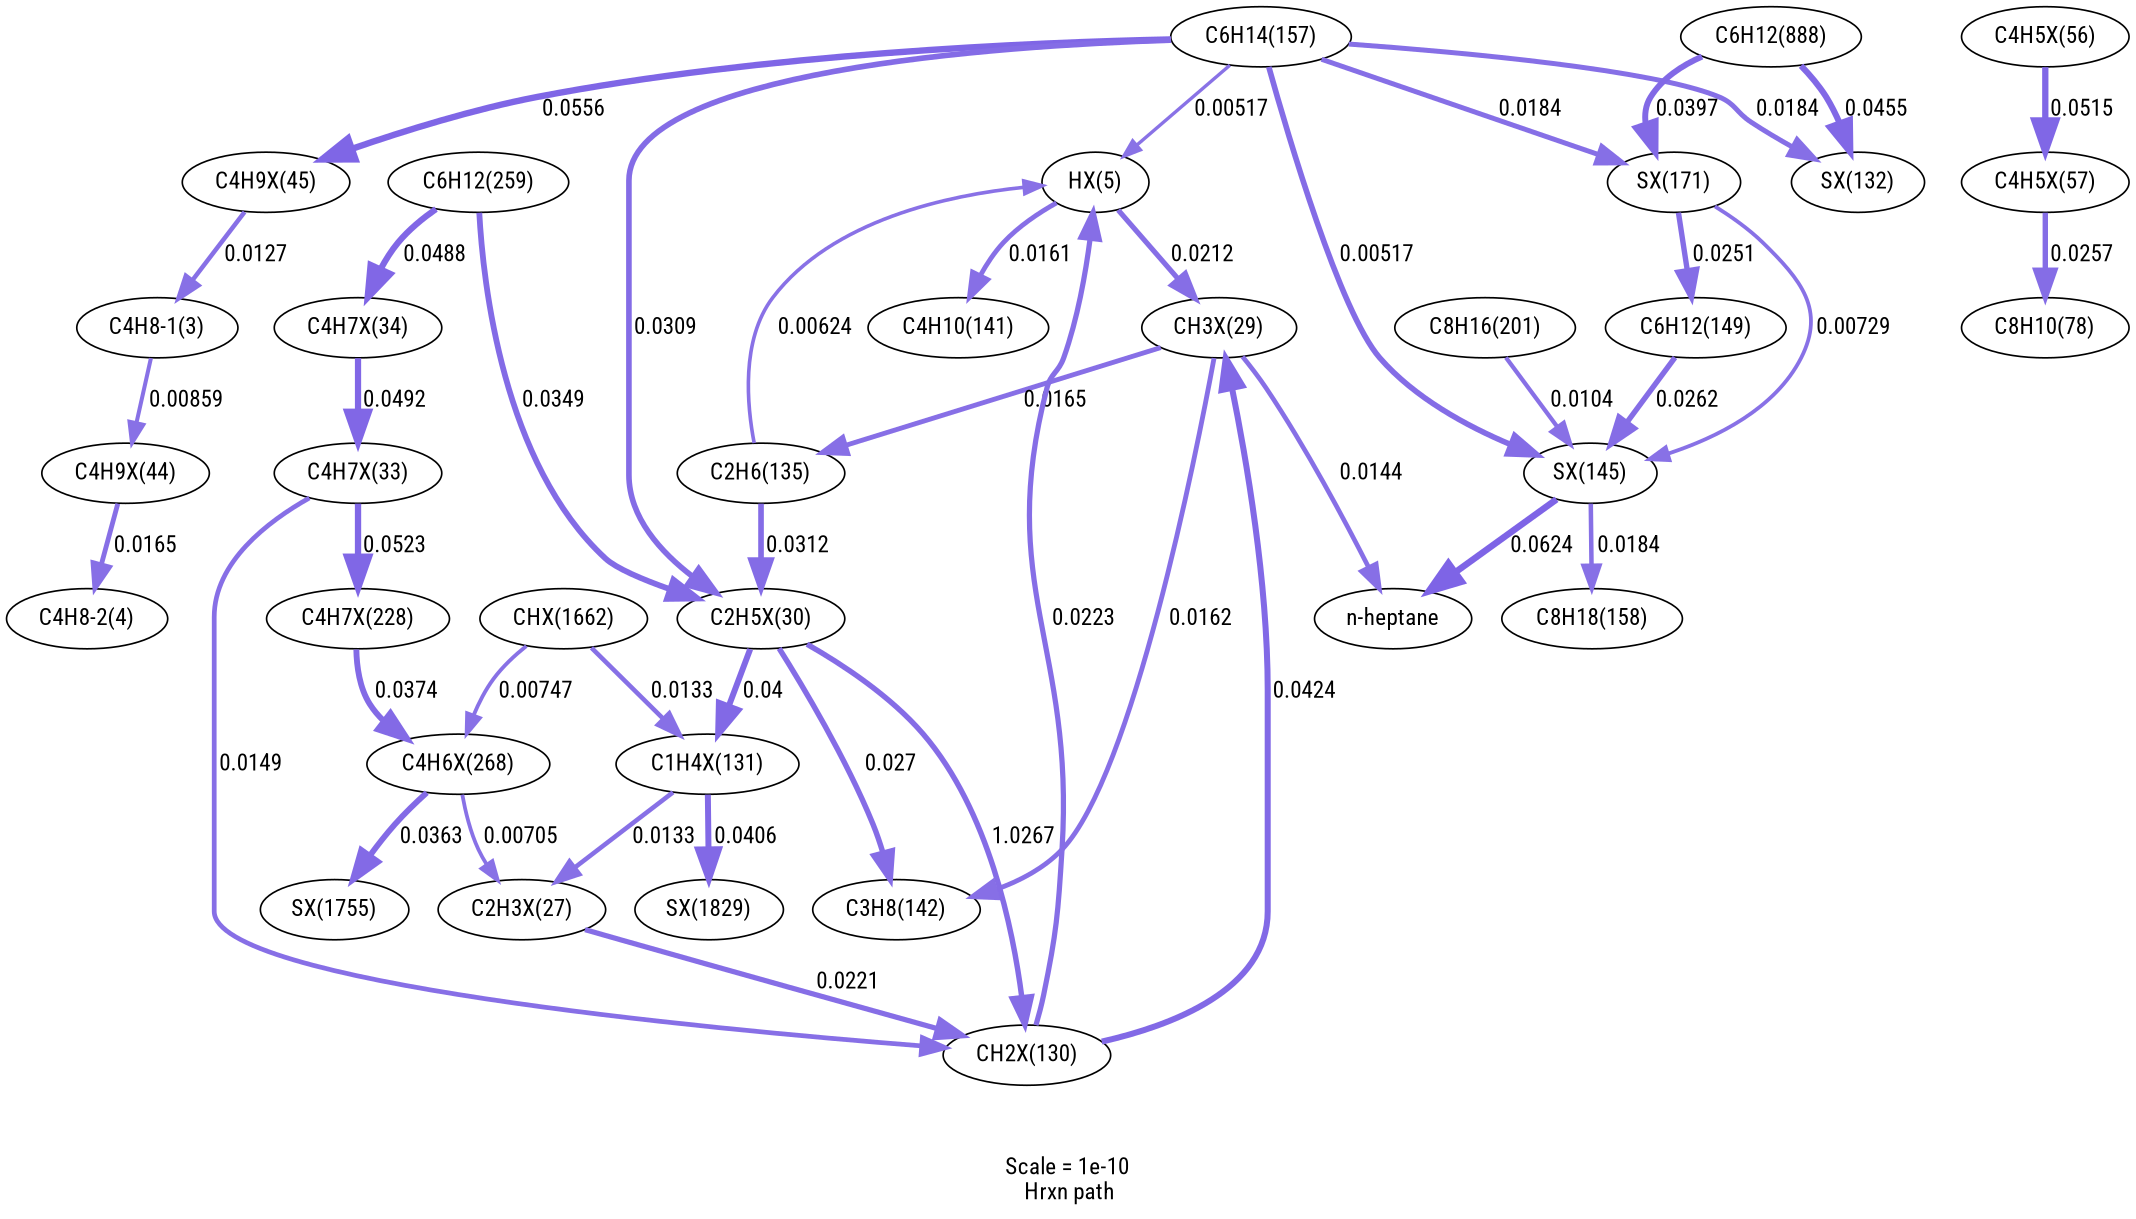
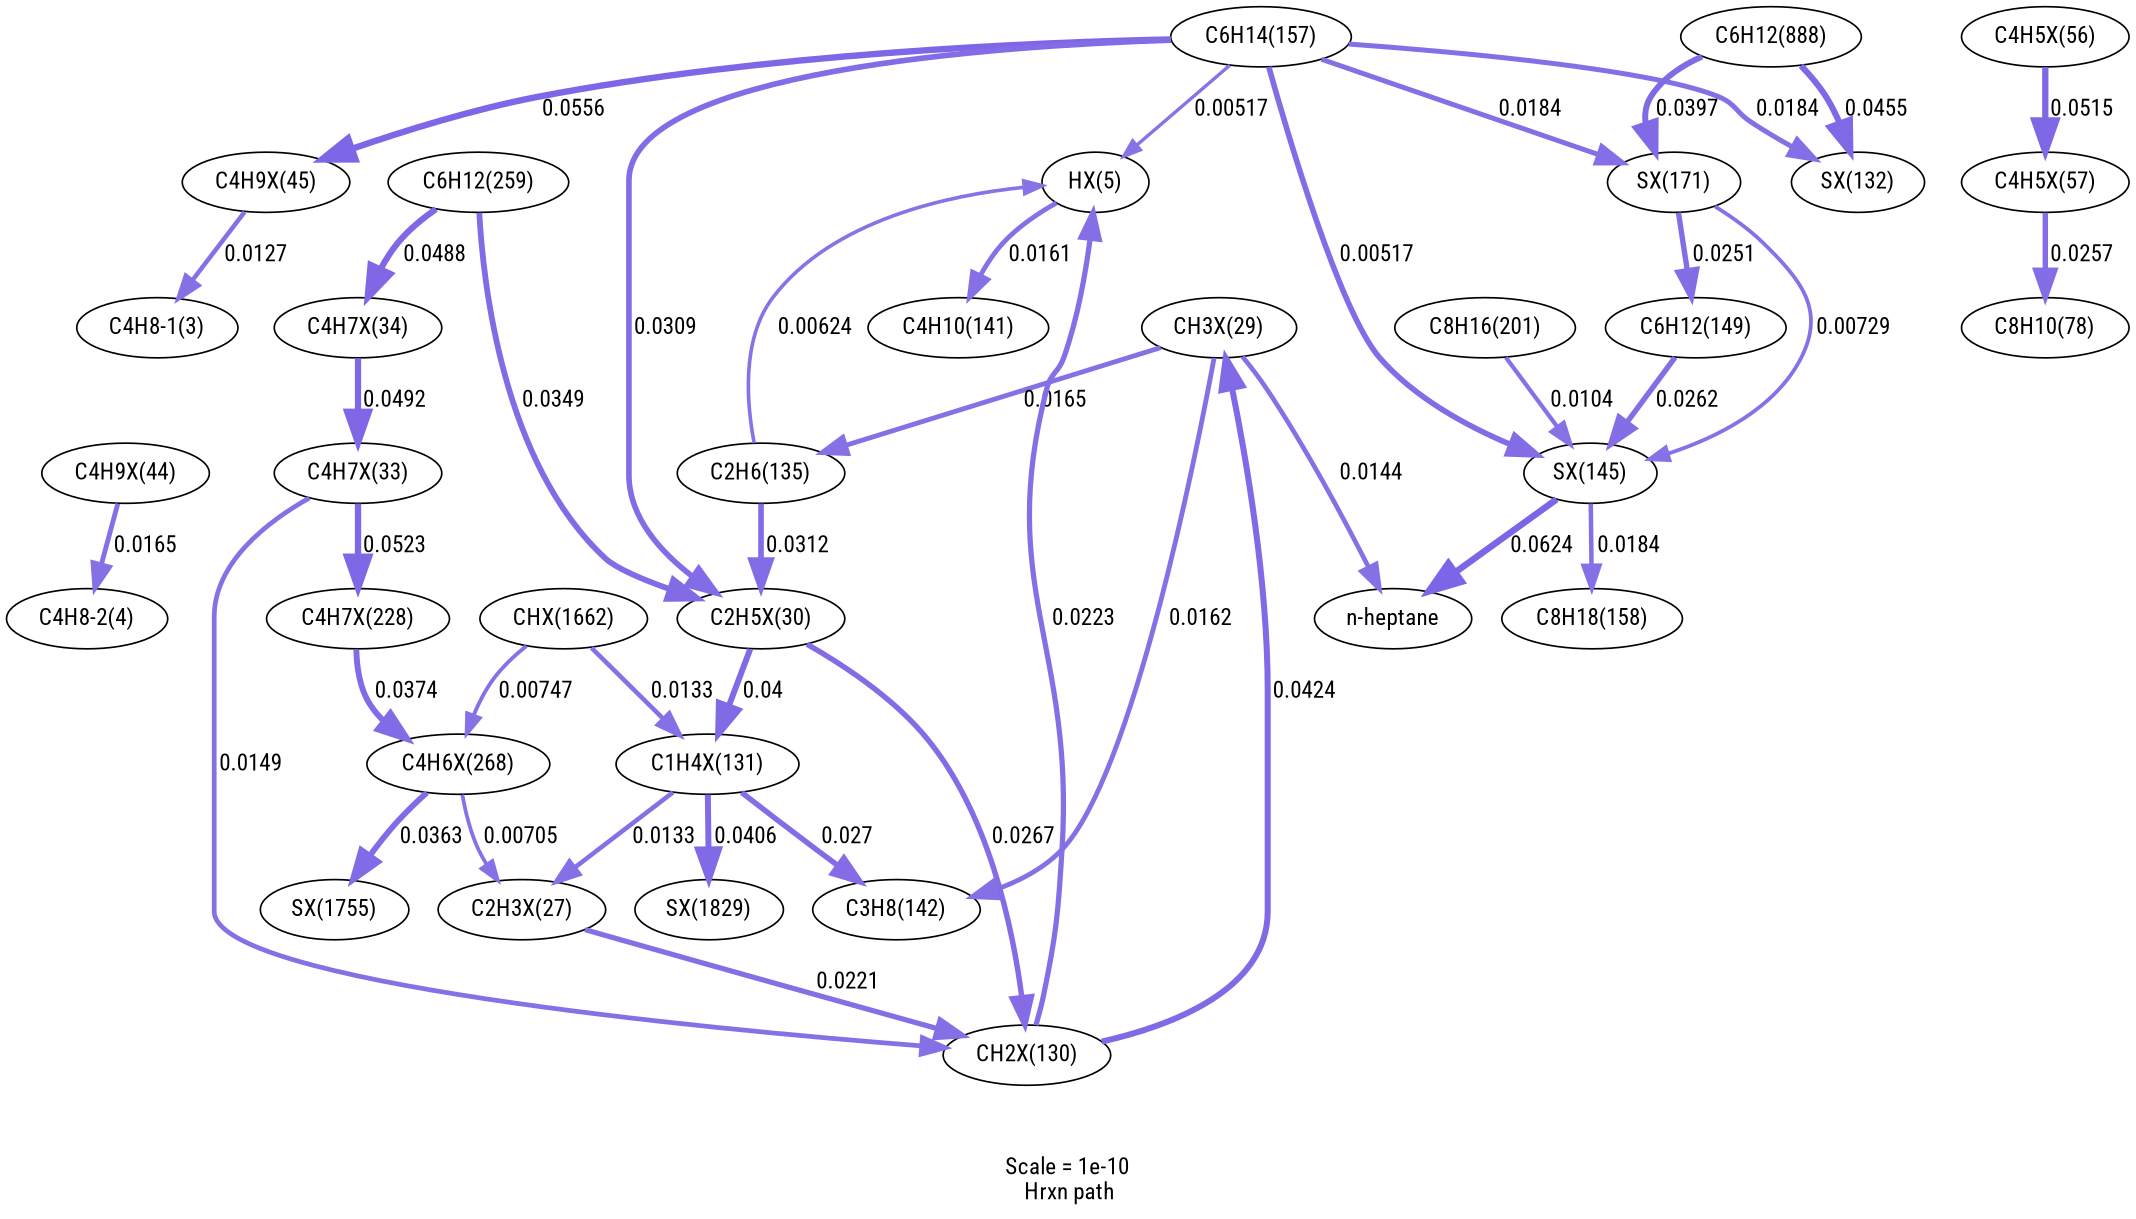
  digraph {
    fontname="Roboto Condensed"
    label="Scale = 1e-10\l Hrxn path"
    node [fontname="Roboto Condensed"]
    edge [arrowsize=1.44 color="0.7, 0.516, 0.9" fontname="Roboto Condensed" style="setlinewidth(2.9)"]
    n1 [label="HX(5)"]
    n2 [label="C4H10(141)"]
    n3 [label="CH3X(29)"]
    n4 [label="C2H6(135)"]
    n5 [label="C3H8(142)"]
    n6 [label="n-heptane"]
    n7 [label="C6H14(157)"]
    n8 [label="C4H9X(45)"]
    n9 [label="C2H5X(30)"]
    n10 [label="SX(145)"]
    n11 [label="SX(171)"]
    n12 [label="SX(132)"]
    n13 [label="C4H8-1(3)"]
    n14 [label="CH2X(130)"]
    n15 [label="C1H4X(131)"]
    n16 [label="C8H18(158)"]
    n17 [label="C6H12(149)"]
    n18 [label="C2H3X(27)"]
    n19 [label="C4H6X(268)"]
    n20 [label="SX(1755)"]
    n21 [label="SX(1829)"]
    n22 [label="C4H5X(56)"]
    n23 [label="C4H5X(57)"]
    n24 [label="C8H10(78)"]
    n25 [label="C4H9X(44)"]
    n26 [label="C4H8-2(4)"]
    n27 [label="C6H12(259)"]
    n28 [label="C4H7X(34)"]
    n29 [label="C4H7X(33)"]
    n30 [label="C4H7X(228)"]
    n31 [label="C8H16(201)"]
    n32 [label="C6H12(888)"]
    n33 [label="CHX(1662)"]
    n1 -> n2 [label=" 0.0161" style="setlinewidth(2.88)"]
-   n1 -> n3 [arrowsize=1.54 color="0.7, 0.521, 0.9" label=" 0.0212" style="setlinewidth(3.09)"]
    n3 -> n4 [arrowsize=1.45 label=" 0.0165"]
    n3 -> n5 [label=" 0.0162" style="setlinewidth(2.89)"]
    n3 -> n6 [arrowsize=1.4 color="0.7, 0.514, 0.9" label=" 0.0144" style="setlinewidth(2.8)"]
    n4 -> n1 [arrowsize=1.08 color="0.7, 0.506, 0.9" label=" 0.00624" style="setlinewidth(2.17)"]
    n4 -> n9 [arrowsize=1.69 color="0.7, 0.531, 0.9" label=" 0.0312" style="setlinewidth(3.38)"]
    n7 -> n1 [arrowsize=1.01 color="0.7, 0.505, 0.9" label=" 0.00517" style="setlinewidth(2.02)"]
    n7 -> n8 [arrowsize=1.91 color="0.7, 0.556, 0.9" label=" 0.0556" style="setlinewidth(3.82)"]
    n7 -> n9 [arrowsize=1.69 color="0.7, 0.531, 0.9" label=" 0.0309" style="setlinewidth(3.37)"]
    n7 -> n10 [arrowsize=1.68 color="0.7, 0.53, 0.9" label=" 0.00517" style="setlinewidth(3.36)"]
    n7 -> n11 [arrowsize=1.49 color="0.7, 0.518, 0.9" label=" 0.0184" style="setlinewidth(2.98)"]
    n7 -> n12 [arrowsize=1.49 color="0.7, 0.518, 0.9" label=" 0.0184" style="setlinewidth(2.99)"]
    n8 -> n13 [arrowsize=1.35 color="0.7, 0.513, 0.9" label=" 0.0127" style="setlinewidth(2.7)"]
-   n9 -> n5 [arrowsize=1.64 color="0.7, 0.527, 0.9" label=" 0.027" style="setlinewidth(3.27)"]
-   n9 -> n14 [arrowsize=1.63 color="0.7, 0.527, 0.9" label=" 1.0267" style="setlinewidth(3.26)"]
+   n15 -> n5 [arrowsize=1.64 color="0.7, 0.527, 0.9" label=" 0.027" style="setlinewidth(3.27)"]
+   n9 -> n14 [arrowsize=1.63 color="0.7, 0.527, 0.9" label=" 0.0267" style="setlinewidth(3.26)"]
    n9 -> n15 [arrowsize=1.78 color="0.7, 0.54, 0.9" label=" 0.04" style="setlinewidth(3.57)"]
    n10 -> n6 [arrowsize=1.95 color="0.7, 0.562, 0.9" label=" 0.0624" style="setlinewidth(3.91)"]
    n10 -> n16 [arrowsize=1.35 color="0.7, 0.513, 0.9" label=" 0.0184" style="setlinewidth(2.7)"]
    n11 -> n10 [arrowsize=1.14 color="0.7, 0.507, 0.9" label=" 0.00729" style="setlinewidth(2.28)"]
    n11 -> n17 [arrowsize=1.61 color="0.7, 0.525, 0.9" label=" 0.0251" style="setlinewidth(3.22)"]
-   n13 -> n25 [arrowsize=1.2 color="0.7, 0.509, 0.9" label=" 0.00859" style="setlinewidth(2.41)"]
    n14 -> n1 [arrowsize=1.56 color="0.7, 0.522, 0.9" label=" 0.0223" style="setlinewidth(3.13)"]
    n14 -> n3 [arrowsize=1.81 color="0.7, 0.542, 0.9" label=" 0.0424" style="setlinewidth(3.61)"]
    n15 -> n18 [arrowsize=1.37 color="0.7, 0.513, 0.9" label=" 0.0133" style="setlinewidth(2.74)"]
    n15 -> n21 [arrowsize=1.79 color="0.7, 0.541, 0.9" label=" 0.0406" style="setlinewidth(3.58)"]
    n17 -> n10 [arrowsize=1.62 color="0.7, 0.526, 0.9" label=" 0.0262" style="setlinewidth(3.25)"]
    n18 -> n14 [arrowsize=1.56 color="0.7, 0.522, 0.9" label=" 0.0221" style="setlinewidth(3.12)"]
    n19 -> n18 [arrowsize=1.13 color="0.7, 0.507, 0.9" label=" 0.00705" style="setlinewidth(2.26)"]
    n19 -> n20 [arrowsize=1.75 color="0.7, 0.536, 0.9" label=" 0.0363" style="setlinewidth(3.5)"]
    n22 -> n23 [arrowsize=1.88 color="0.7, 0.551, 0.9" label=" 0.0515" style="setlinewidth(3.76)"]
    n23 -> n24 [arrowsize=1.62 color="0.7, 0.526, 0.9" label=" 0.0257" style="setlinewidth(3.23)"]
    n25 -> n26 [arrowsize=1.45 label=" 0.0165"]
    n27 -> n9 [arrowsize=1.73 color="0.7, 0.535, 0.9" label=" 0.0349" style="setlinewidth(3.47)"]
    n27 -> n28 [arrowsize=1.86 color="0.7, 0.549, 0.9" label=" 0.0488" style="setlinewidth(3.72)"]
    n28 -> n29 [arrowsize=1.86 color="0.7, 0.549, 0.9" label=" 0.0492" style="setlinewidth(3.73)"]
    n29 -> n14 [arrowsize=1.41 color="0.7, 0.515, 0.9" label=" 0.0149" style="setlinewidth(2.83)"]
    n29 -> n30 [arrowsize=1.89 color="0.7, 0.552, 0.9" label=" 0.0523" style="setlinewidth(3.77)"]
    n30 -> n19 [arrowsize=1.76 color="0.7, 0.537, 0.9" label=" 0.0374" style="setlinewidth(3.52)"]
    n31 -> n10 [arrowsize=1.28 color="0.7, 0.51, 0.9" label=" 0.0104" style="setlinewidth(2.55)"]
    n32 -> n11 [arrowsize=1.78 color="0.7, 0.54, 0.9" label=" 0.0397" style="setlinewidth(3.56)"]
    n32 -> n12 [arrowsize=1.83 color="0.7, 0.546, 0.9" label=" 0.0455" style="setlinewidth(3.67)"]
    n33 -> n15 [arrowsize=1.37 color="0.7, 0.513, 0.9" label=" 0.0133" style="setlinewidth(2.74)"]
    n33 -> n19 [arrowsize=1.15 color="0.7, 0.507, 0.9" label=" 0.00747" style="setlinewidth(2.3)"]
  }
